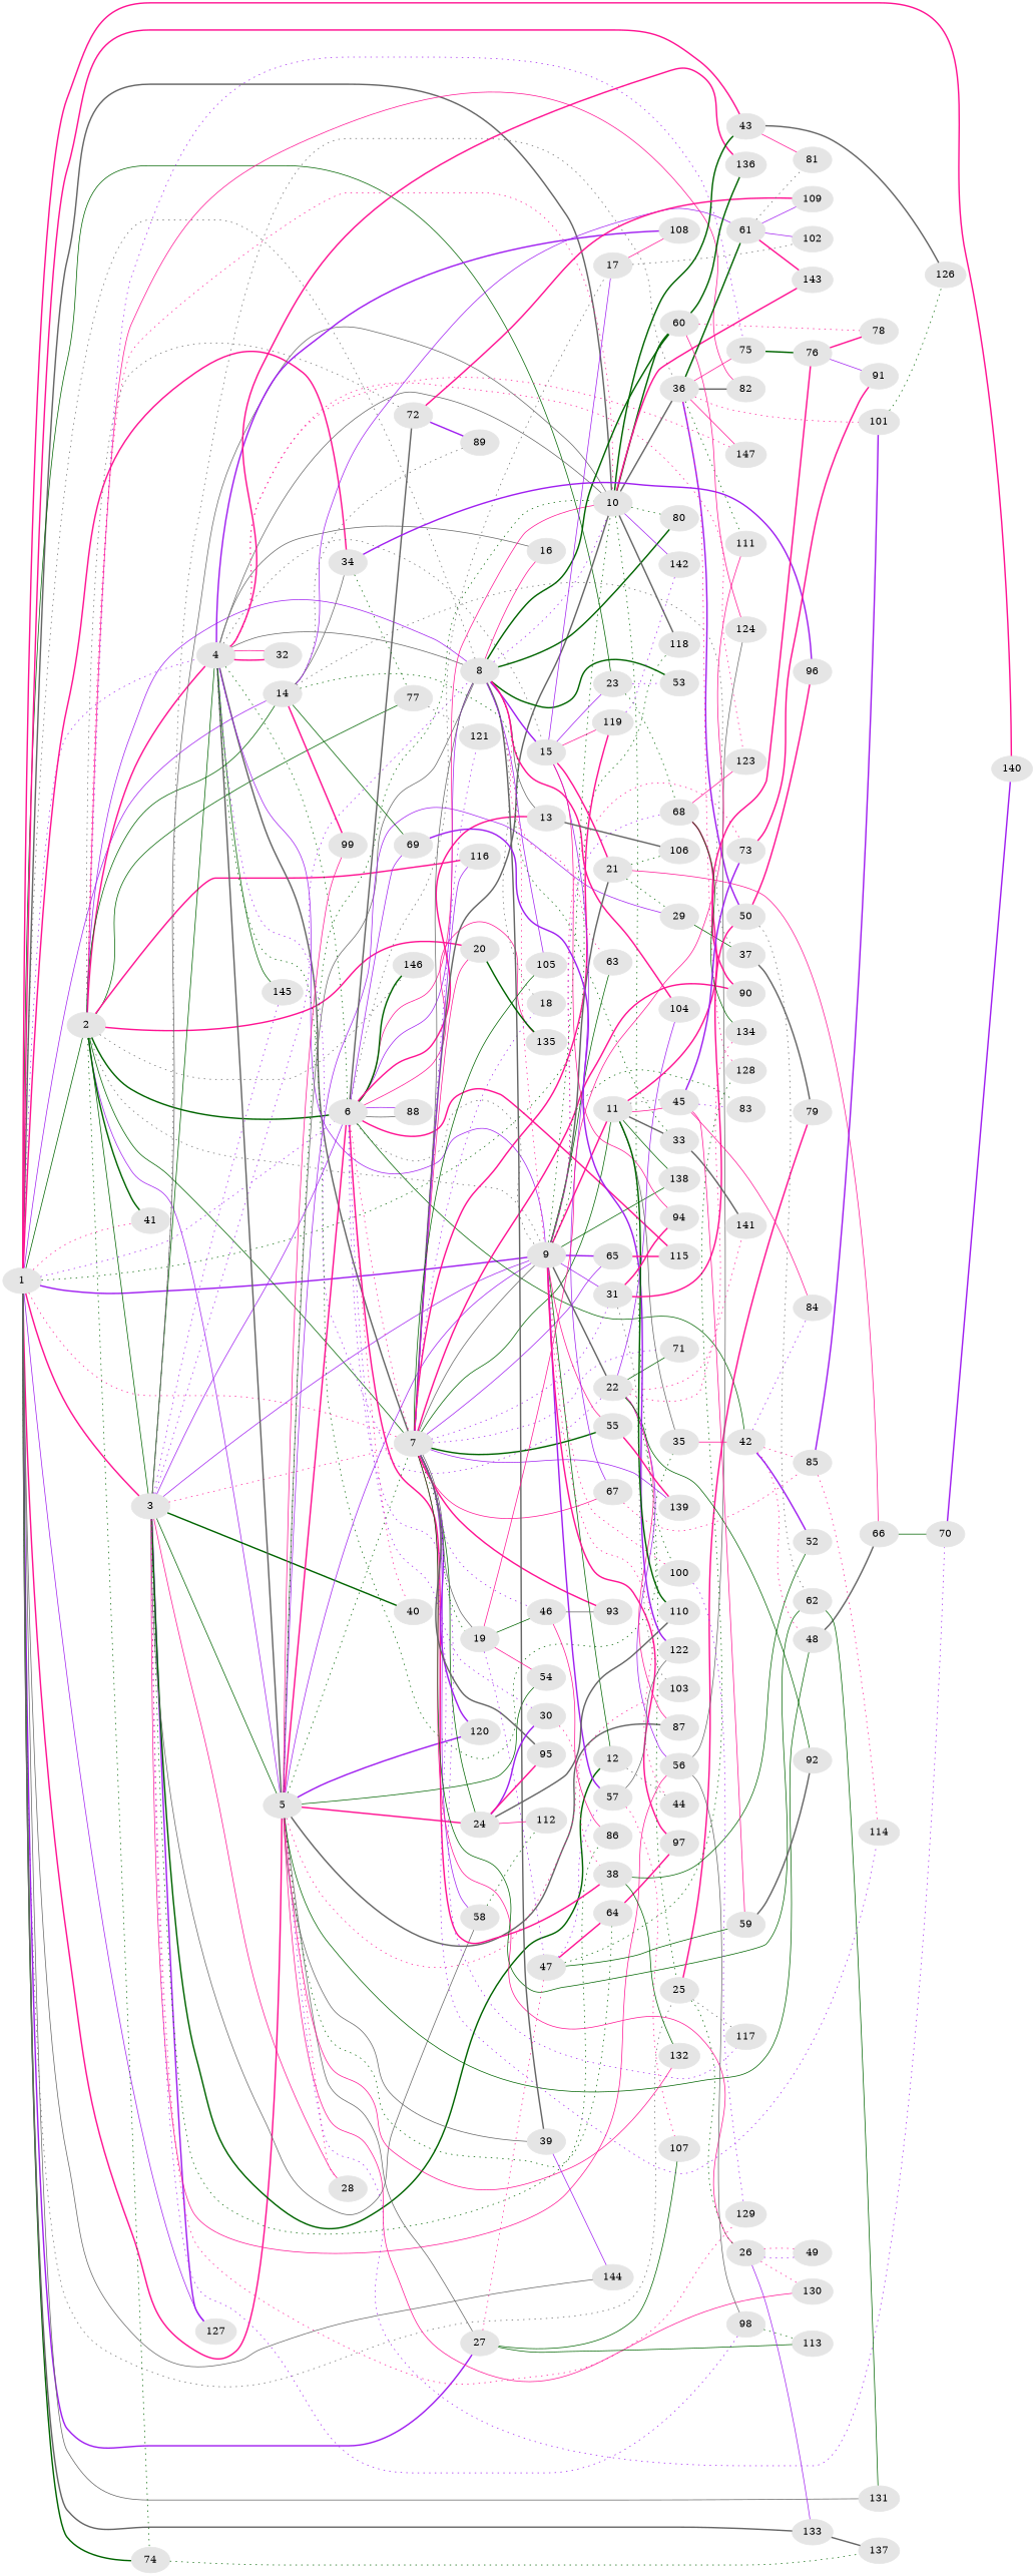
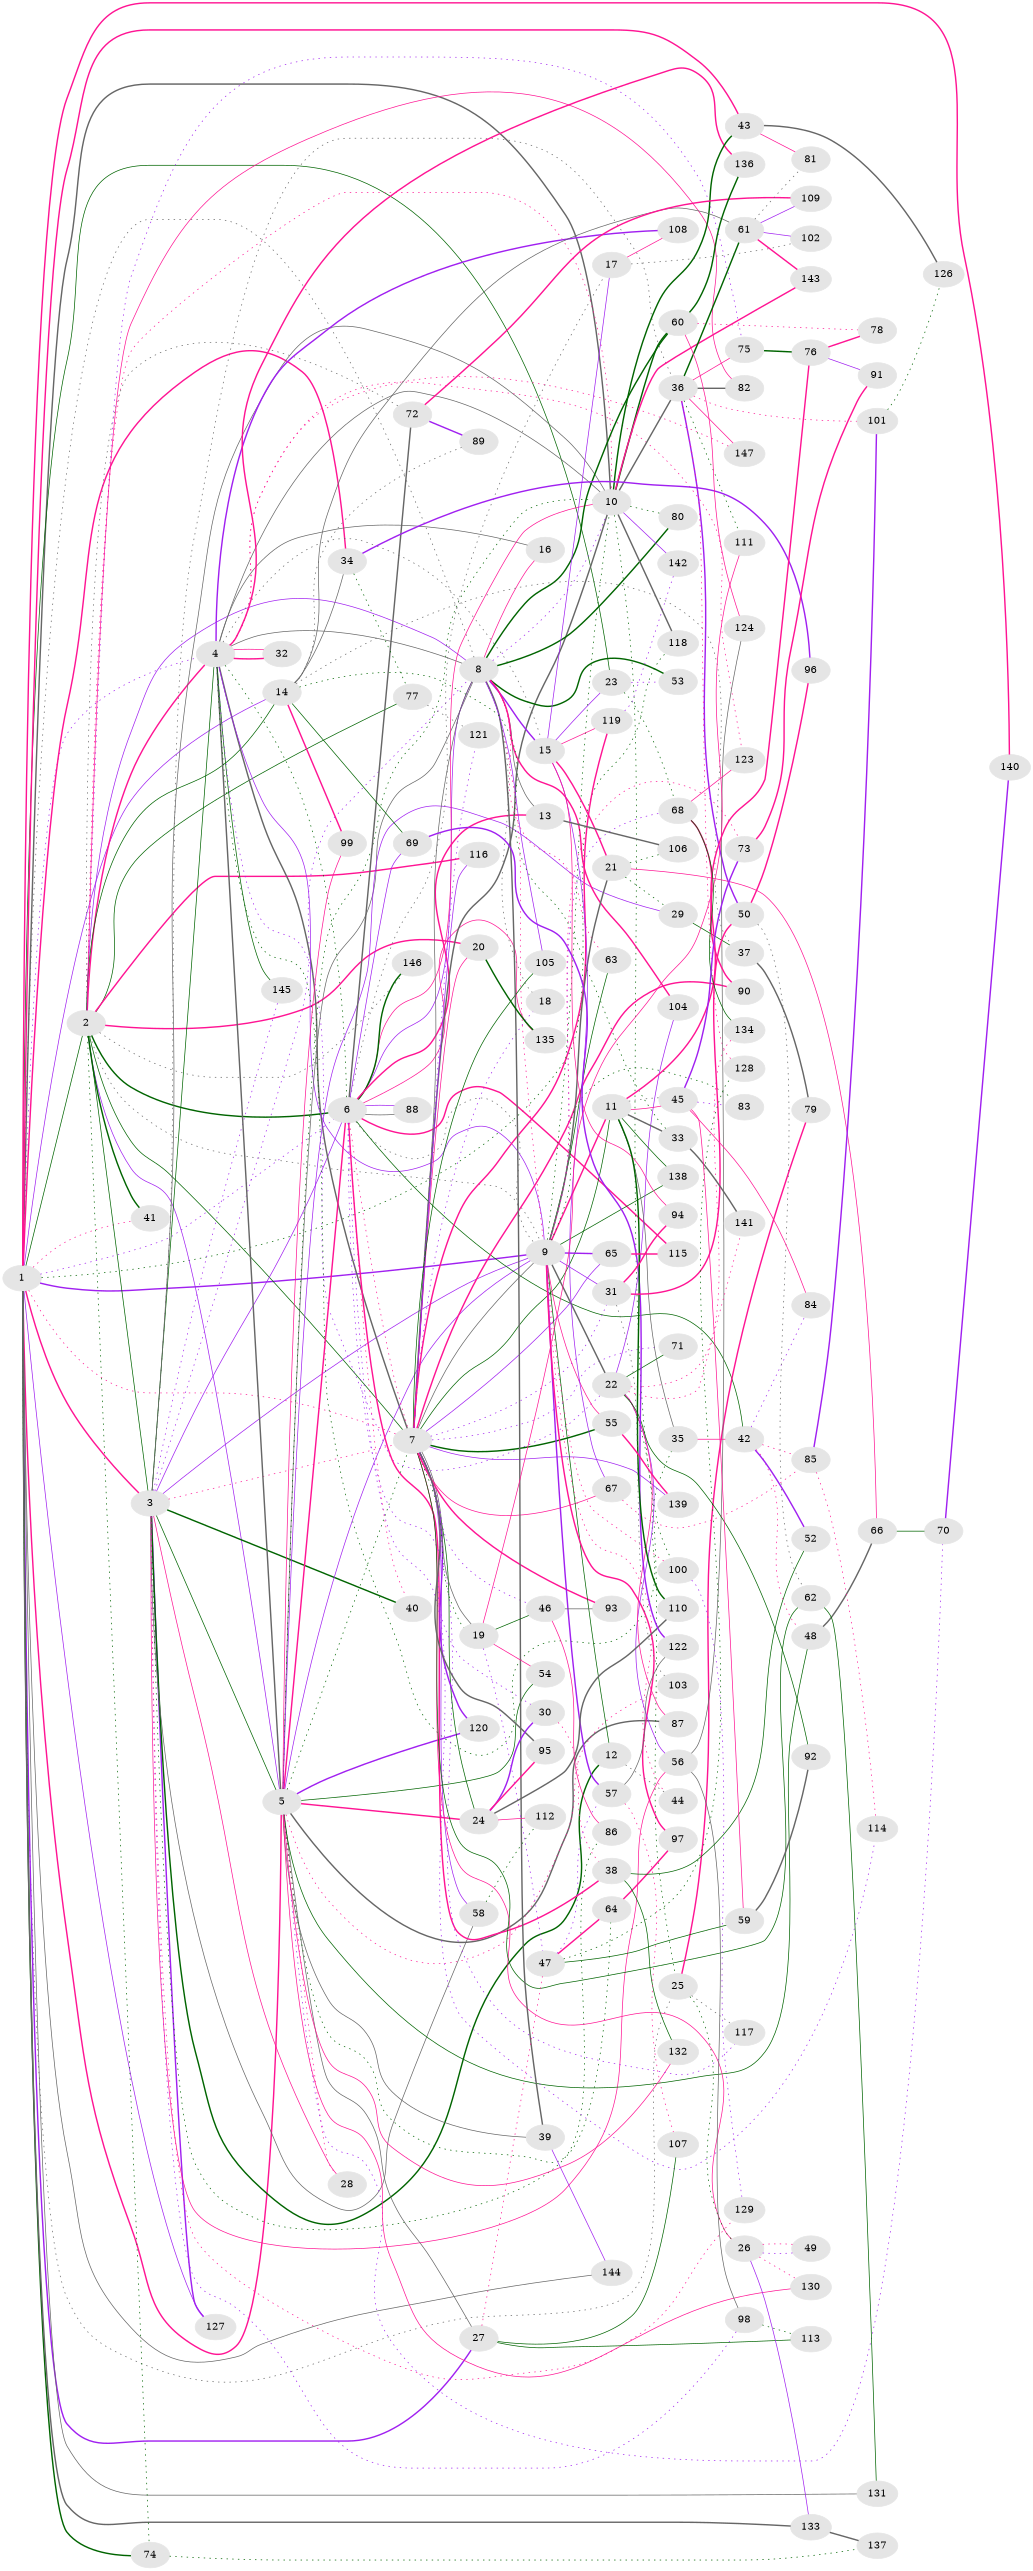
  graph {
    rankdir=LR
    node [color=gray90 style=filled]
    edge [color=deeppink style=solid]
    1
    2
    3
    4
    5
    6
    7
    8
    9
    10
    14
    23
    25
    27
    34
    41
    43
    74
    118
    127
    131
    133
    140
    144
    20
    72
    75
    77
    82
    116
    146
    12
    28
    36
    40
    56
    58
    86
    98
    129
    145
    15
    16
    22
    32
    35
    108
    123
    136
    147
    24
    29
    39
    48
    54
    64
    70
    87
    99
    103
    120
    130
    132
    13
    17
    38
    42
    69
    88
    114
    115
    117
    135
    11
    18
    19
    26
    30
    31
    46
    55
    62
    65
    67
    71
    90
    93
    95
    105
    119
    121
    139
    53
    60
    63
    80
    104
    21
    44
    57
    68
    73
    83
    97
    100
    138
    142
    143
    33
    37
    61
    89
    79
    47
    107
    113
    96
    81
    126
    137
    109
    76
    111
    50
    101
    128
    124
    112
    94
    92
    134
    141
    110
    66
    106
    102
    52
    84
    85
    122
    45
    49
    78
    91
    59
    1 -- 2 [color=darkgreen]
    1 -- 3 [style=bold]
    1 -- 4 [color=purple style=dotted]
    1 -- 5 [style=bold]
    1 -- 6 [color=purple style=dotted]
    1 -- 7 [style=dotted]
    1 -- 8 [color=gray40 style=dotted]
    1 -- 9 [color=purple style=bold]
    1 -- 10 [color=gray40 style=bold]
    1 -- 14 [color=purple]
    1 -- 23 [color=darkgreen]
    1 -- 25 [color=gray40 style=dotted]
    1 -- 27 [color=purple style=bold]
    1 -- 34 [style=bold]
    1 -- 41 [style=dotted]
    1 -- 43 [style=bold]
    1 -- 74 [color=darkgreen style=bold]
    1 -- 118 [color=darkgreen style=dotted]
    1 -- 127 [color=purple]
    1 -- 131 [color=gray40]
    1 -- 133 [color=gray40 style=bold]
    1 -- 140 [style=bold]
    1 -- 144 [color=gray40]
    2 -- 3 [color=darkgreen]
    2 -- 4 [style=bold]
    2 -- 5 [color=purple]
    2 -- 6 [color=darkgreen style=bold]
    2 -- 7 [color=darkgreen]
    2 -- 8 [color=purple]
    2 -- 9 [color=gray40 style=dotted]
    2 -- 10 [style=dotted]
    2 -- 14 [color=darkgreen]
    2 -- 41 [color=darkgreen style=bold]
    2 -- 74 [color=darkgreen style=dotted]
    2 -- 20 [style=bold]
    2 -- 72 [color=gray40 style=dotted]
    2 -- 75 [color=purple style=dotted]
    2 -- 77 [color=darkgreen]
    2 -- 82
    2 -- 116 [style=bold]
    2 -- 146 [color=gray40 style=dotted]
    3 -- 4 [color=darkgreen]
    3 -- 5 [color=darkgreen]
    3 -- 6 [color=purple]
    3 -- 7 [style=dotted]
    3 -- 8 [color=purple style=dotted]
    3 -- 9 [color=purple]
    3 -- 10 [color=gray40]
    3 -- 127 [color=purple style=bold]
    3 -- 12 [color=darkgreen style=bold]
    3 -- 28
    3 -- 36 [color=gray40 style=dotted]
    3 -- 40 [color=darkgreen style=bold]
    3 -- 56
    3 -- 58 [color=gray40]
    3 -- 86 [color=darkgreen style=dotted]
    3 -- 98 [color=purple style=dotted]
    3 -- 129 [style=dotted]
    3 -- 145 [color=purple style=dotted]
    4 -- 5 [color=gray40 style=bold]
    4 -- 6 [color=darkgreen style=dotted]
    4 -- 7 [color=gray40 style=bold]
    4 -- 8 [color=gray40]
    4 -- 9 [color=purple]
    4 -- 10 [color=gray40]
    4 -- 145 [color=darkgreen]
    4 -- 15 [color=gray40 style=dotted]
    4 -- 16 [color=gray40]
    4 -- 22 [color=purple style=dotted]
    4 -- 32 [style=bold]
    4 -- 32
    4 -- 35 [color=darkgreen style=dotted]
    4 -- 108 [color=purple style=bold]
    4 -- 123 [style=dotted]
    4 -- 136 [style=bold]
    4 -- 147 [style=dotted]
    5 -- 6 [style=bold]
    5 -- 7 [color=darkgreen style=dotted]
    5 -- 8 [color=gray40]
    5 -- 9 [color=purple]
    5 -- 10 [color=darkgreen style=dotted]
    5 -- 27 [color=gray40]
    5 -- 28 [style=dotted]
    5 -- 24 [style=bold]
    5 -- 29 [color=purple]
    5 -- 39 [color=gray40]
    5 -- 48 [color=darkgreen]
    5 -- 54 [color=darkgreen]
    5 -- 64 [color=darkgreen style=dotted]
    5 -- 70 [color=purple style=dotted]
    5 -- 87 [color=gray40 style=bold]
    5 -- 99
    5 -- 103 [style=dotted]
    5 -- 120 [color=purple style=bold]
    5 -- 130
    5 -- 132
    6 -- 7 [style=dotted]
    6 -- 8 [color=purple]
    6 -- 9 [color=gray40 style=dotted]
    6 -- 10
    6 -- 72 [color=gray40 style=bold]
    6 -- 146 [color=darkgreen style=bold]
    6 -- 40 [style=dotted]
    6 -- 13 [style=bold]
    6 -- 17 [color=gray40 style=dotted]
    6 -- 38 [style=bold]
    6 -- 42 [color=darkgreen]
    6 -- 69 [color=purple]
    6 -- 88 [color=gray40]
    6 -- 88 [color=purple]
    6 -- 114 [color=purple style=dotted]
    6 -- 115 [style=bold]
    6 -- 117 [color=purple style=dotted]
    6 -- 135
    7 -- 8 [color=gray40]
    7 -- 9 [color=gray40]
    7 -- 10 [color=gray40 style=bold]
    7 -- 20
    7 -- 116 [color=purple]
    7 -- 58 [color=purple]
    7 -- 24 [color=darkgreen]
    7 -- 120 [color=purple style=bold]
    7 -- 11 [color=darkgreen]
    7 -- 18 [color=purple style=dotted]
    7 -- 19 [color=darkgreen style=dotted]
    7 -- 19 [color=gray40]
    7 -- 26
    7 -- 30 [color=purple style=dotted]
    7 -- 31 [color=purple style=dotted]
    7 -- 46 [color=purple style=dotted]
    7 -- 55 [color=darkgreen style=bold]
    7 -- 62 [color=darkgreen]
    7 -- 65 [color=purple]
    7 -- 67
    7 -- 71 [color=purple style=dotted]
    7 -- 90 [style=bold]
    7 -- 93 [style=bold]
    7 -- 95 [color=gray40 style=bold]
    7 -- 105 [color=darkgreen]
    7 -- 119 [style=bold]
    7 -- 121 [color=purple style=dotted]
    7 -- 139 [color=purple]
    8 -- 9 [style=dotted]
    8 -- 10 [color=purple style=dotted]
    8 -- 15 [color=purple style=bold]
    8 -- 16
    8 -- 39 [color=gray40 style=bold]
    8 -- 13 [color=gray40]
    8 -- 18 [color=gray40 style=dotted]
    8 -- 105 [color=purple]
    8 -- 53 [color=darkgreen style=bold]
    8 -- 60 [color=darkgreen style=bold]
    8 -- 63 [style=dotted]
    8 -- 80 [color=darkgreen style=bold]
    8 -- 104 [style=bold]
    9 -- 10 [color=darkgreen style=dotted]
    9 -- 12 [color=darkgreen]
    9 -- 22 [color=gray40 style=bold]
    9 -- 11 [style=bold]
    9 -- 31 [color=purple]
    9 -- 55
    9 -- 65 [color=purple style=bold]
    9 -- 63 [color=darkgreen]
    9 -- 21 [color=gray40 style=bold]
    9 -- 44 [style=dotted]
    9 -- 57 [color=purple style=bold]
    9 -- 68 [color=purple style=dotted]
    9 -- 73 [style=dotted]
    9 -- 83 [color=darkgreen style=dotted]
    9 -- 97 [style=bold]
    9 -- 100 [style=dotted]
    9 -- 138 [color=darkgreen]
    10 -- 43 [color=darkgreen style=bold]
    10 -- 118 [color=gray40 style=bold]
    10 -- 36 [color=gray40 style=bold]
    10 -- 60 [color=darkgreen style=bold]
    10 -- 80 [color=darkgreen style=dotted]
    10 -- 100 [color=darkgreen style=dotted]
    10 -- 142 [color=purple]
    10 -- 143 [style=bold]
    14 -- 34 [color=gray40]
    14 -- 99 [style=bold]
    14 -- 69 [color=darkgreen]
    14 -- 33 [color=darkgreen style=dotted]
    14 -- 37 [color=gray40 style=dotted]
-   14 -- 61 [color=purple]
+   14 -- 61 [color=gray40]
    14 -- 89 [color=gray40 style=dotted]
    23 -- 53 [color=purple style=dotted]
    23 -- 68 [color=darkgreen style=dotted]
    25 -- 117 [color=gray40 style=dotted]
    25 -- 26 [color=darkgreen style=dotted]
    25 -- 79 [style=bold]
    27 -- 47 [style=dotted]
    27 -- 107 [color=darkgreen]
    27 -- 113 [color=darkgreen]
    34 -- 77 [color=darkgreen style=dotted]
    34 -- 96 [color=purple style=bold]
    43 -- 81
    43 -- 126 [color=gray40 style=bold]
    74 -- 137 [color=darkgreen style=dotted]
    133 -- 137 [color=gray40 style=bold]
    20 -- 135 [color=darkgreen style=bold]
    72 -- 89 [color=purple style=bold]
    72 -- 109 [style=bold]
    75 -- 76 [color=darkgreen style=bold]
    77 -- 121 [color=gray40 style=dotted]
    12 -- 44 [color=gray40 style=dotted]
    36 -- 75
    36 -- 82 [color=gray40 style=bold]
    36 -- 147
    36 -- 61 [color=darkgreen style=bold]
    36 -- 111 [color=darkgreen style=dotted]
    36 -- 50 [color=purple style=bold]
    36 -- 101 [style=dotted]
    36 -- 128 [style=dotted]
    56 -- 98 [color=gray40]
    56 -- 124 [color=gray40]
    58 -- 112 [color=darkgreen style=dotted]
    98 -- 113 [color=darkgreen style=dotted]
    15 -- 23 [color=purple]
    15 -- 17 [color=purple]
    15 -- 67 [color=purple]
    15 -- 119
    15 -- 21 [style=bold]
    15 -- 94
    22 -- 25 [color=darkgreen style=dotted]
    22 -- 56 [color=purple]
    22 -- 87
    22 -- 71 [color=darkgreen]
    22 -- 104 [color=purple]
    22 -- 92 [color=darkgreen]
    22 -- 134 [style=dotted]
    22 -- 141 [style=dotted]
    35 -- 42
    24 -- 30 [color=purple style=bold]
    24 -- 95 [style=bold]
    24 -- 112
    24 -- 110 [color=gray40 style=bold]
    29 -- 37 [color=darkgreen]
    39 -- 144 [color=purple]
    48 -- 66 [color=gray40 style=bold]
    64 -- 97 [style=bold]
    70 -- 140 [color=purple style=bold]
    13 -- 106 [color=gray40 style=bold]
    17 -- 108
    17 -- 102 [color=gray40 style=dotted]
    38 -- 132 [color=darkgreen]
    38 -- 52 [color=darkgreen]
    42 -- 48 [style=dotted]
    42 -- 52 [color=purple style=bold]
    42 -- 84 [color=purple style=dotted]
    42 -- 85 [style=dotted]
    69 -- 122 [color=purple style=bold]
    11 -- 35 [color=gray40]
    11 -- 138 [color=darkgreen]
    11 -- 33 [color=gray40 style=bold]
    11 -- 76 [style=bold]
    11 -- 110 [color=darkgreen style=bold]
    11 -- 45
    11 -- 45 [color=gray40 style=dotted]
    19 -- 54
    19 -- 46 [color=darkgreen]
    19 -- 47 [color=purple style=dotted]
    19 -- 111
    26 -- 133 [color=purple]
    26 -- 130 [style=dotted]
    26 -- 49 [color=purple style=dotted]
    26 -- 49 [style=dotted]
    30 -- 38 [style=dotted]
    31 -- 103 [color=gray40 style=dotted]
    31 -- 50 [style=bold]
    31 -- 94 [style=bold]
    46 -- 86
    46 -- 93 [color=gray40]
    55 -- 139 [style=bold]
    62 -- 131 [color=darkgreen]
    65 -- 115 [style=bold]
    67 -- 85 [style=dotted]
    119 -- 142 [color=purple style=dotted]
    60 -- 136 [color=darkgreen style=bold]
    60 -- 124
    60 -- 78 [style=dotted]
    21 -- 29 [color=darkgreen style=dotted]
    21 -- 66
    21 -- 106 [color=darkgreen style=dotted]
    57 -- 107 [style=dotted]
    57 -- 122 [color=gray40]
    68 -- 123
    68 -- 90 [style=bold]
    68 -- 134 [color=darkgreen]
    73 -- 91 [style=bold]
    100 -- 129 [color=purple style=dotted]
    33 -- 141 [color=gray40 style=bold]
    37 -- 79 [color=gray40 style=bold]
    61 -- 143 [style=bold]
    61 -- 81 [color=gray40 style=dotted]
    61 -- 109 [color=purple]
    61 -- 102 [color=purple]
    47 -- 64 [style=bold]
    47 -- 57 [color=purple style=dotted]
    47 -- 128 [color=darkgreen style=dotted]
    47 -- 59 [color=darkgreen]
    76 -- 78 [style=bold]
    76 -- 91 [color=purple]
    50 -- 62 [color=gray40 style=dotted]
    50 -- 96 [style=bold]
    101 -- 126 [color=darkgreen style=dotted]
    66 -- 70 [color=darkgreen]
    85 -- 114 [style=dotted]
    85 -- 101 [color=purple style=bold]
    45 -- 73 [color=purple style=bold]
    45 -- 83 [color=purple style=dotted]
    45 -- 84
    45 -- 59
    59 -- 92 [color=gray40 style=bold]
  }
